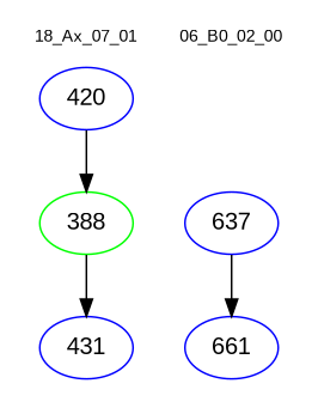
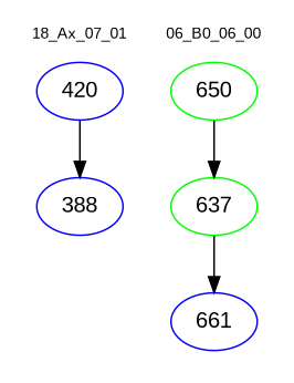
  digraph {
    fontname="Liberation Sans"
    node [color=blue fontname="Liberation Sans"]
    edge [color=black fontname="Liberation Sans"]
    n1 [label=420]
-   n2 [color=green label=388]
-   n3 [label=431]
-   n5 [label=637]
+   n2 [label=388]
+   n4 [color=green label=650]
+   n5 [color=green label=637]
    n6 [label=661]
    subgraph cluster_1 {
      color=white
      fontsize=10
      label="18_Ax_07_01"
      n1
      n2
-     n3
    }
    subgraph cluster_2 {
      color=white
      fontsize=10
-     label="06_B0_02_00"
+     label="06_B0_06_00"
+     n4
      n5
      n6
    }
    n1 -> n2
-   n2 -> n3
+   n4 -> n5
    n5 -> n6
  }
